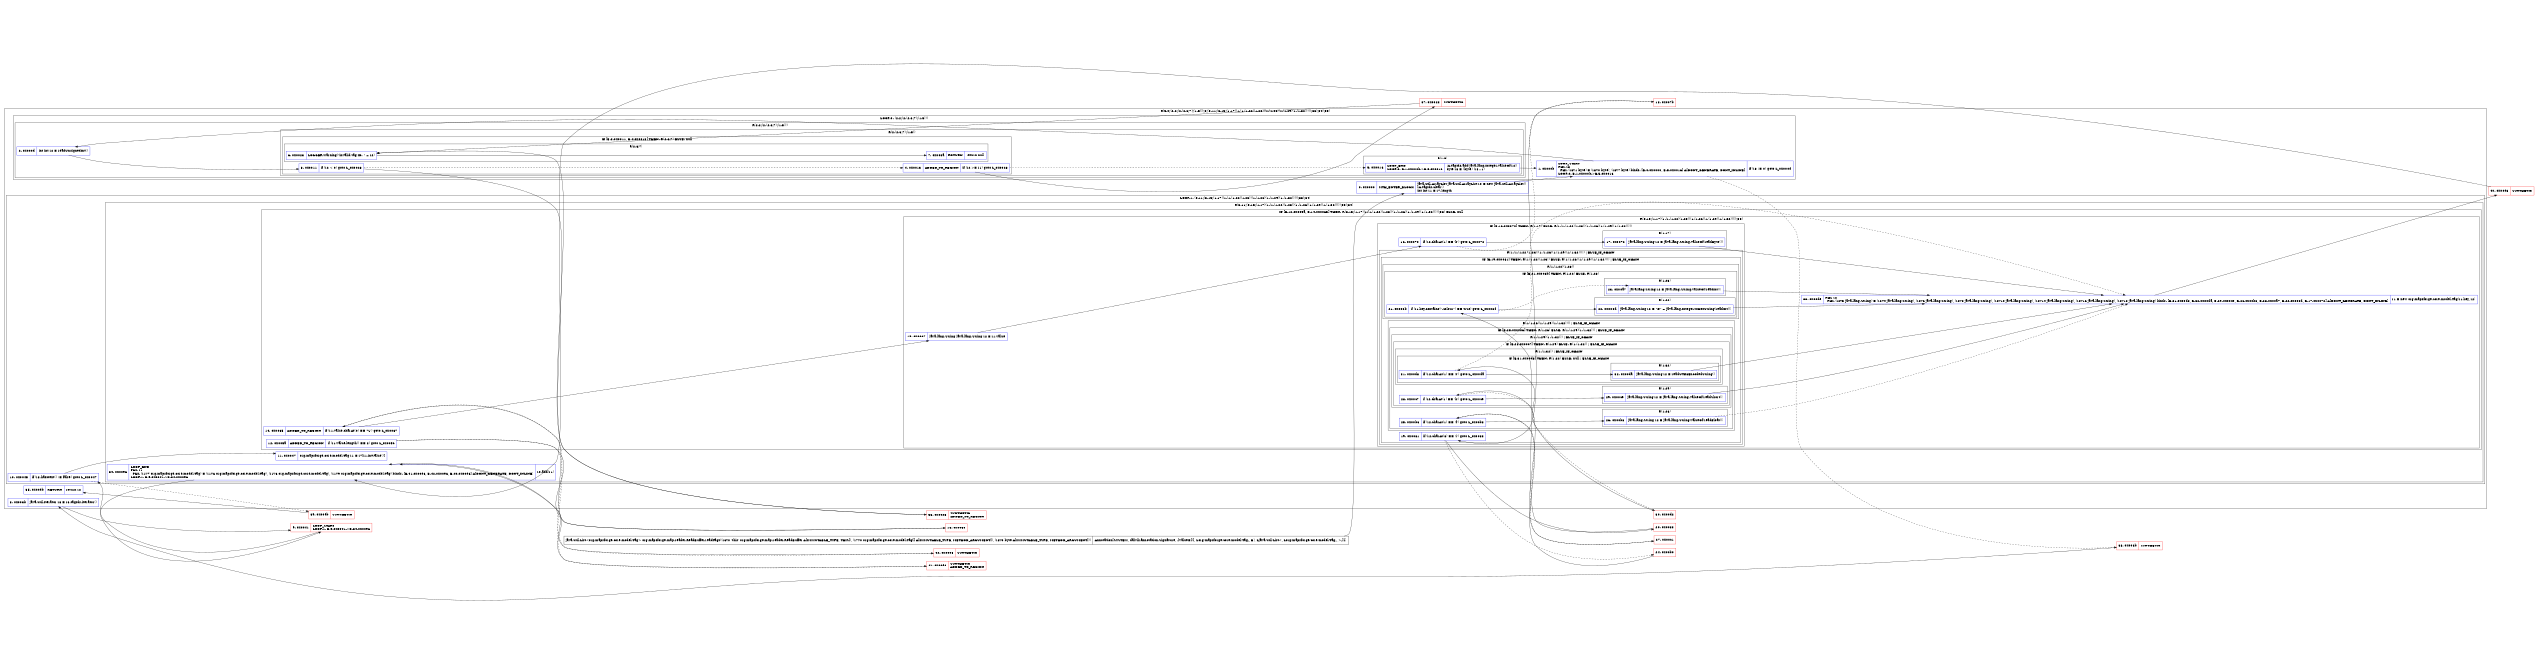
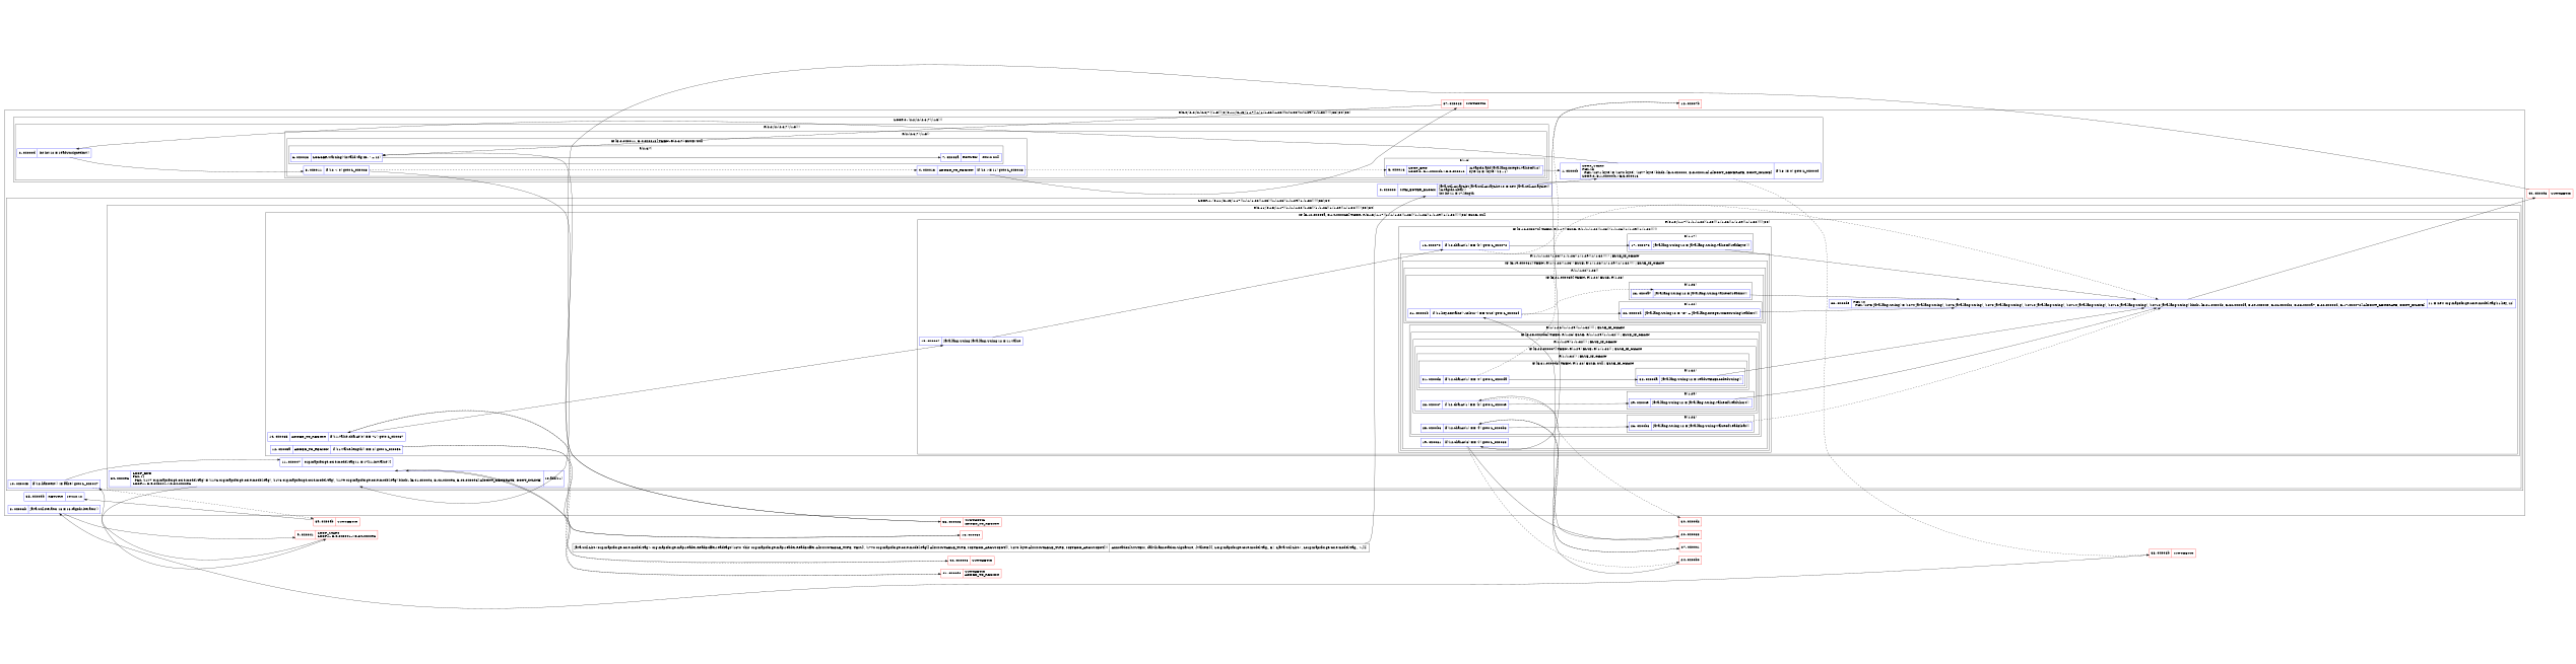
  digraph {
    rankdir=LR
    node [color=blue shape=record]
    n1 [label="{6\:\ 0x0023|LOGGER.warning(\"invalid tag ID: \" + r2)\l}"]
    n2 [label="{7\:\ 0x003a|RETURN\l|return null\l}"]
    n3 [label="{3\:\ 0x0011|if (r2 \< 0) goto L_0x0023\l}"]
    n4 [label="{4\:\ 0x0013|ADDED_TO_REGION\l|if (r2 \>= r1) goto L_0x0023\l}"]
    n5 [label="{5\:\ 0x0016|LOOP_END\lLOOP:0: B:1:0x000b\-\>B:5:0x0016\l|r6.tagIds.add(java.lang.Integer.valueOf(r2))\lbyte r8 = (byte) (r8 \- 1)\l}"]
    n6 [label="{2\:\ 0x000d|int int r2 = readUnsignedInt()\l}"]
    n7 [label="{1\:\ 0x000b|LOOP_START\lPHI: r8 \l  PHI: (r8v1 byte) = (r8v0 byte), (r8v7 byte) binds: [B:0:0x0000, B:5:0x0016] A[DONT_GENERATE, DONT_INLINE]\lLOOP:0: B:1:0x000b\-\>B:5:0x0016\l|if (r8 != 0) goto L_0x000d\l}"]
    n8 [label="{17\:\ 0x0072|java.lang.String r2 = java.lang.String.valueOf(readByte())\l}"]
    n9 [label="{22\:\ 0x008d|java.lang.String r2 = \"#\" + java.lang.Integer.toHexString(readInt())\l}"]
    n10 [label="{23\:\ 0x00a7|java.lang.String r2 = java.lang.String.valueOf(readInt())\l}"]
    n11 [label="{21\:\ 0x008b|if (r1.key.contains(\":colour\") == true) goto L_0x008d\l}"]
    n12 [label="{26\:\ 0x00b8|java.lang.String r2 = java.lang.String.valueOf(readFloat())\l}"]
    n13 [label="{29\:\ 0x00c9|java.lang.String r2 = java.lang.String.valueOf(readShort())\l}"]
    n14 [label="{32\:\ 0x00da|java.lang.String r2 = readUTF8EncodedString()\l}"]
    n15 [label="{31\:\ 0x00d8|if (r2.charAt(1) == 's') goto L_0x00da\l}"]
    n16 [label="{28\:\ 0x00c7|if (r2.charAt(1) == 'h') goto L_0x00c9\l}"]
    n17 [label="{25\:\ 0x00b6|if (r2.charAt(1) == 'f') goto L_0x00b8\l}"]
    n18 [label="{19\:\ 0x0081|if (r2.charAt(8) == 'i') goto L_0x0083\l}"]
    n19 [label="{16\:\ 0x0070|if (r2.charAt(1) == 'b') goto L_0x0072\l}"]
    n20 [label="{15\:\ 0x0067|java.lang.String java.lang.String r2 = r1.value\l}"]
    n21 [label="{33\:\ 0x00de|PHI: r2 \l  PHI: (r2v5 java.lang.String) = (r2v4 java.lang.String), (r2v6 java.lang.String), (r2v8 java.lang.String), (r2v10 java.lang.String), (r2v14 java.lang.String), (r2v16 java.lang.String), (r2v18 java.lang.String) binds: [B:31:0x00d8, B:32:0x00da, B:29:0x00c9, B:26:0x00b8, B:23:0x00a7, B:22:0x008d, B:17:0x0072] A[DONT_GENERATE, DONT_INLINE]\l|r1 = new org.mapsforge.core.model.Tag(r1.key, r2)\l}"]
    n22 [label="{12\:\ 0x005a|ADDED_TO_REGION\l|if (r1.value.length() == 2) goto L_0x005c\l}"]
    n23 [label="{14\:\ 0x0065|ADDED_TO_REGION\l|if (r1.value.charAt(0) == '%') goto L_0x0067\l}"]
    n24 [label="{11\:\ 0x0047|org.mapsforge.core.model.Tag r1 = r7[r1.intValue()]\l}"]
    n25 [label="{34\:\ 0x00e6|LOOP_END\lPHI: r1 \l  PHI: (r1v7 org.mapsforge.core.model.Tag) = (r1v6 org.mapsforge.core.model.Tag), (r1v6 org.mapsforge.core.model.Tag), (r1v9 org.mapsforge.core.model.Tag) binds: [B:41:0x00e6, B:42:0x00e6, B:40:0x00e6] A[DONT_GENERATE, DONT_INLINE]\lLOOP:1: B:9:0x0041\-\>B:34:0x00e6\l|r0.add(r1)\l}"]
    n26 [label="{10\:\ 0x0045|if (r8.hasNext() != false) goto L_0x0047\l}"]
    n27 [label="{0\:\ 0x0000|MTH_ENTER_BLOCK\l|java.util.ArrayList java.util.ArrayList r0 = new java.util.ArrayList()\lr6.tagIds.clear()\lint int r1 = r7.length\l}"]
    n28 [label="{8\:\ 0x003b|java.util.Iterator r8 = r6.tagIds.iterator()\l}"]
    n29 [label="{35\:\ 0x00eb|RETURN\l|return r2\l}"]
    n30 [color=red label="{36\:\ 0x0023|SYNTHETIC\lADDED_TO_REGION\l}"]
    n31 [color=red label="{37\:\ 0x0023|SYNTHETIC\l}"]
    n32 [color=red label="{38\:\ 0x003b|SYNTHETIC\l}"]
    n33 [color=red label="{30\:\ 0x00d2}"]
    n34 [color=red label="{27\:\ 0x00c1}"]
    n35 [color=red label="{20\:\ 0x0083}"]
    n36 [color=red label="{24\:\ 0x00b0}"]
    n37 [color=red label="{18\:\ 0x007b}"]
    n38 [color=red label="{40\:\ 0x00e6|SYNTHETIC\l}"]
    n39 [color=red label="{13\:\ 0x005c}"]
    n40 [color=red label="{41\:\ 0x00e6|SYNTHETIC\lADDED_TO_REGION\l}"]
    n41 [color=red label="{42\:\ 0x00e6|SYNTHETIC\l}"]
    n42 [color=red label="{9\:\ 0x0041|LOOP_START\lLOOP:1: B:9:0x0041\-\>B:34:0x00e6\l}"]
    n43 [color=red label="{39\:\ 0x00eb|SYNTHETIC\l}"]
    n44 [label="{java.util.List\<org.mapsforge.core.model.Tag\> org.mapsforge.map.reader.ReadBuffer.readTags((r6v0 'this' org.mapsforge.map.reader.ReadBuffer A[IMMUTABLE_TYPE, THIS]), (r7v0 org.mapsforge.core.model.Tag[] A[IMMUTABLE_TYPE, METHOD_ARGUMENT]), (r8v0 byte A[IMMUTABLE_TYPE, METHOD_ARGUMENT]))  | Annotation[SYSTEM, dalvik.annotation.Signature, \{value=[([, Lorg\/mapsforge\/core\/model\/Tag;, B), Ljava\/util\/List\<, Lorg\/mapsforge\/core\/model\/Tag;, \>;]\}]\l}" color=""]
    subgraph cluster_1 {
      label="R(5:0|(2:2|(2:(2:6|7)|(1:5)))|8|(3:11|(3:15|(1:17)(1:(1:(1:22)(1:23))(1:(1:26)(1:(1:29)(1:(1:32)))))|33)|34)|35)"
      n27
      n28
      n29
      subgraph cluster_2 {
        label="LOOP:0: (2:2|(2:(2:6|7)|(1:5)))"
        n7
        subgraph cluster_3 {
          label="R(2:2|(2:(2:6|7)|(1:5)))"
          n6
          subgraph cluster_4 {
            label="R(2:(2:6|7)|(1:5))"
            subgraph cluster_5 {
              label="IF [B:3:0x0011, B:4:0x0013] THEN: R(2:6|7) ELSE: null"
              n3
              n4
              subgraph cluster_6 {
                label="R(2:6|7)"
                n1
                n2
              }
            }
            subgraph cluster_7 {
              label="R(1:5)"
              n5
            }
          }
        }
      }
      subgraph cluster_8 {
        label="LOOP:1: (3:11|(3:15|(1:17)(1:(1:(1:22)(1:23))(1:(1:26)(1:(1:29)(1:(1:32)))))|33)|34)"
        n26
        subgraph cluster_9 {
          label="R(3:11|(3:15|(1:17)(1:(1:(1:22)(1:23))(1:(1:26)(1:(1:29)(1:(1:32)))))|33)|34)"
          n24
          n25
          subgraph cluster_10 {
            label="IF [B:12:0x005a, B:14:0x0065] THEN: R(3:15|(1:17)(1:(1:(1:22)(1:23))(1:(1:26)(1:(1:29)(1:(1:32)))))|33) ELSE: null"
            n22
            n23
            subgraph cluster_11 {
              label="R(3:15|(1:17)(1:(1:(1:22)(1:23))(1:(1:26)(1:(1:29)(1:(1:32)))))|33)"
              n20
              n21
              subgraph cluster_12 {
                label="IF [B:16:0x0070] THEN: R(1:17) ELSE: R(1:(1:(1:22)(1:23))(1:(1:26)(1:(1:29)(1:(1:32)))))"
                n19
                subgraph cluster_13 {
                  label="R(1:17)"
                  n8
                }
                subgraph cluster_14 {
                  label="R(1:(1:(1:22)(1:23))(1:(1:26)(1:(1:29)(1:(1:32))))) | ELSE_IF_CHAIN\l"
                  subgraph cluster_15 {
                    label="IF [B:19:0x0081] THEN: R(1:(1:22)(1:23)) ELSE: R(1:(1:26)(1:(1:29)(1:(1:32)))) | ELSE_IF_CHAIN\l"
                    n18
                    subgraph cluster_16 {
                      label="R(1:(1:22)(1:23))"
                      subgraph cluster_17 {
                        label="IF [B:21:0x008b] THEN: R(1:22) ELSE: R(1:23)"
                        n11
                        subgraph cluster_18 {
                          label="R(1:22)"
                          n9
                        }
                        subgraph cluster_19 {
                          label="R(1:23)"
                          n10
                        }
                      }
                    }
                    subgraph cluster_20 {
                      label="R(1:(1:26)(1:(1:29)(1:(1:32)))) | ELSE_IF_CHAIN\l"
                      subgraph cluster_21 {
                        label="IF [B:25:0x00b6] THEN: R(1:26) ELSE: R(1:(1:29)(1:(1:32))) | ELSE_IF_CHAIN\l"
                        n17
                        subgraph cluster_22 {
                          label="R(1:26)"
                          n12
                        }
                        subgraph cluster_23 {
                          label="R(1:(1:29)(1:(1:32))) | ELSE_IF_CHAIN\l"
                          subgraph cluster_24 {
                            label="IF [B:28:0x00c7] THEN: R(1:29) ELSE: R(1:(1:32)) | ELSE_IF_CHAIN\l"
                            n16
                            subgraph cluster_25 {
                              label="R(1:29)"
                              n13
                            }
                            subgraph cluster_26 {
                              label="R(1:(1:32)) | ELSE_IF_CHAIN\l"
                              subgraph cluster_27 {
                                label="IF [B:31:0x00d8] THEN: R(1:32) ELSE: null | ELSE_IF_CHAIN\l"
                                n15
                                subgraph cluster_28 {
                                  label="R(1:32)"
                                  n14
                                }
                              }
                            }
                          }
                        }
                      }
                    }
                  }
                }
              }
            }
          }
        }
      }
    }
    n1 -> n2
    n3 -> n4 [style=dashed]
    n3 -> n30
    n4 -> n5 [style=dashed]
    n4 -> n31
    n5 -> n7
    n6 -> n3
    n7 -> n6
    n7 -> n32 [style=dashed]
    n8 -> n21
    n9 -> n21
    n10 -> n21
    n11 -> n9
    n11 -> n10 [style=dashed]
    n12 -> n21 [style=dashed]
    n13 -> n21
    n14 -> n21
    n15 -> n14
    n15 -> n21 [style=dashed]
    n16 -> n13
    n16 -> n33 [style=dashed]
    n17 -> n12
    n17 -> n34 [style=dashed]
    n18 -> n35
    n18 -> n36 [style=dashed]
    n19 -> n8
    n19 -> n37 [style=dashed]
    n20 -> n19
    n21 -> n38
    n22 -> n39
    n22 -> n40 [style=dashed]
    n23 -> n20
    n23 -> n41 [style=dashed]
    n25 -> n42
    n26 -> n24
    n26 -> n43 [style=dashed]
    n27 -> n7
    n28 -> n42
    n30 -> n1
    n31 -> n1
    n32 -> n28
-   n33 -> n15
    n34 -> n16
    n35 -> n11
    n36 -> n17
    n37 -> n18
    n38 -> n25
    n39 -> n23
    n40 -> n25
    n41 -> n25
    n42 -> n26
    n43 -> n29
    n44 -> n27
  }
